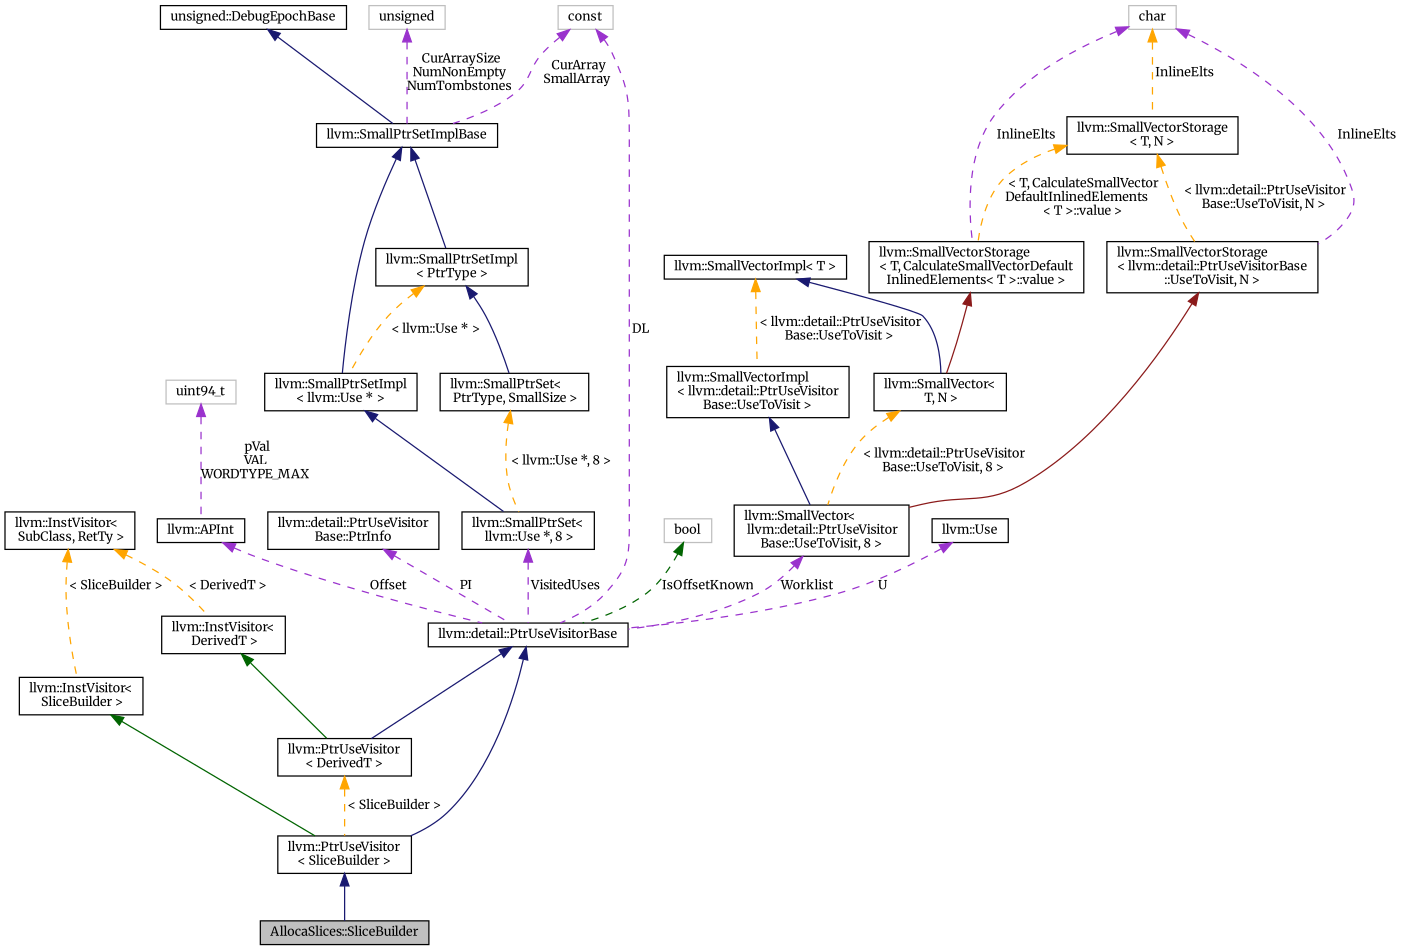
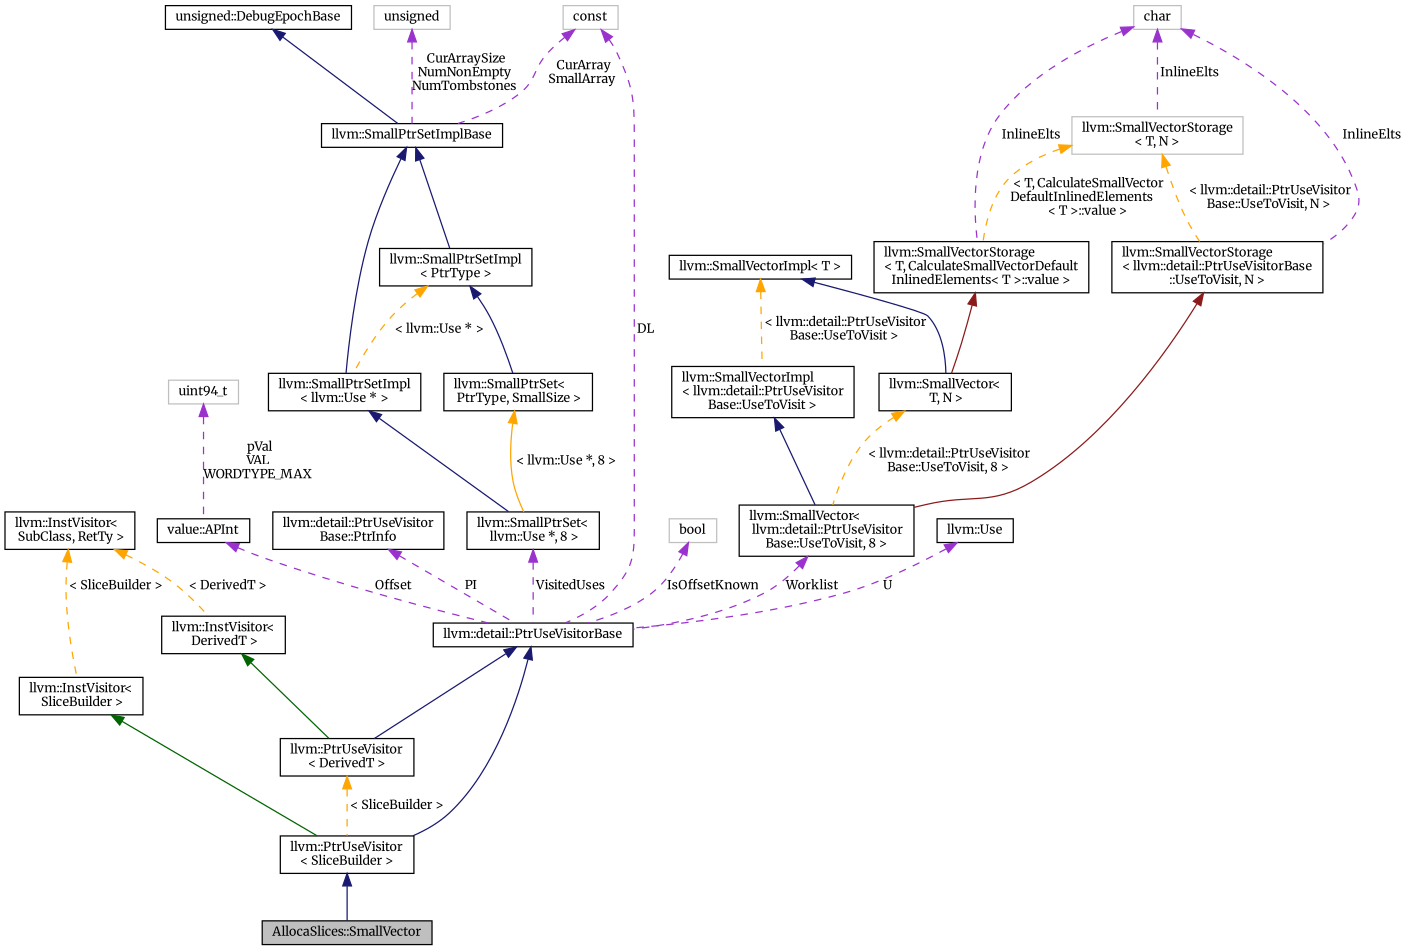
  digraph {
    fontname=Merriweather
    rankdir=TB
    node [color=black fontname=Merriweather fontsize=10 shape=record]
    edge [color=darkorchid3 dir=back fontname=Merriweather fontsize=10 labelfontname=Helvetica labelfontsize=10 style=dashed]
-   n1 [fillcolor=grey75 fontcolor=black height=0.2 label="AllocaSlices::SliceBuilder" style=filled width=0.4]
+   n1 [fillcolor=grey75 fontcolor=black height=0.2 label="AllocaSlices::SmallVector" style=filled width=0.4]
    n2 [height=0.2 label="llvm::PtrUseVisitor\l\< SliceBuilder \>" width=0.4]
    n3 [height=0.2 label="llvm::InstVisitor\<\l SliceBuilder \>" width=0.4]
    n4 [height=0.2 label="llvm::InstVisitor\<\l SubClass, RetTy \>" width=0.4]
    n5 [height=0.2 label="llvm::InstVisitor\<\l DerivedT \>" width=0.4]
    n6 [height=0.2 label="llvm::PtrUseVisitor\l\< DerivedT \>" width=0.4]
    n7 [height=0.2 label="llvm::detail::PtrUseVisitorBase" width=0.4]
-   n8 [height=0.2 label="llvm::APInt" width=0.4]
+   n8 [height=0.2 label="value::APInt" width=0.4]
    n9 [color=grey75 height=0.2 label=uint94_t width=0.4]
    n10 [height=0.2 label="llvm::detail::PtrUseVisitor\lBase::PtrInfo" width=0.4]
    n11 [height=0.2 label="llvm::SmallPtrSet\<\l llvm::Use *, 8 \>" width=0.4]
    n12 [height=0.2 label="llvm::SmallPtrSetImpl\l\< llvm::Use * \>" width=0.4]
    n13 [height=0.2 label="llvm::SmallPtrSetImplBase" width=0.4]
    n14 [height=0.2 label="llvm::SmallPtrSetImpl\l\< PtrType \>" width=0.4]
    n15 [height=0.2 label="llvm::SmallPtrSet\<\l PtrType, SmallSize \>" width=0.4]
    n16 [height=0.2 label="unsigned::DebugEpochBase" width=0.4]
    n17 [color=grey75 height=0.2 label=unsigned width=0.4]
    n18 [color=grey75 height=0.2 label=const width=0.4]
    n19 [color=grey75 height=0.2 label=bool width=0.4]
    n20 [height=0.2 label="llvm::SmallVector\<\l llvm::detail::PtrUseVisitor\lBase::UseToVisit, 8 \>" width=0.4]
    n21 [height=0.2 label="llvm::SmallVectorImpl\l\< llvm::detail::PtrUseVisitor\lBase::UseToVisit \>" width=0.4]
    n22 [height=0.2 label="llvm::SmallVectorImpl\< T \>" width=0.4]
    n23 [height=0.2 label="llvm::SmallVector\<\l T, N \>" width=0.4]
    n24 [height=0.2 label="llvm::SmallVectorStorage\l\< llvm::detail::PtrUseVisitorBase\l::UseToVisit, N \>" width=0.4]
    n25 [color=grey75 height=0.2 label=char width=0.4]
-   n26 [height=0.2 label="llvm::SmallVectorStorage\l\< T, N \>" width=0.4]
+   n26 [color=grey75 height=0.2 label="llvm::SmallVectorStorage\l\< T, N \>" width=0.4]
    n27 [height=0.2 label="llvm::SmallVectorStorage\l\< T, CalculateSmallVectorDefault\lInlinedElements\< T \>::value \>" width=0.4]
    n28 [height=0.2 label="llvm::Use" width=0.4]
    n2 -> n1 [color=midnightblue style=solid]
    n3 -> n2 [color=darkgreen style=solid]
    n4 -> n3 [color=orange label=" \< SliceBuilder \>"]
    n4 -> n5 [color=orange label=" \< DerivedT \>"]
    n5 -> n6 [color=darkgreen style=solid]
    n6 -> n2 [color=orange label=" \< SliceBuilder \>"]
    n7 -> n2 [color=midnightblue style=solid]
    n7 -> n6 [color=midnightblue style=solid]
    n8 -> n7 [label=" Offset"]
    n9 -> n8 [label=" pVal\nVAL\nWORDTYPE_MAX"]
    n10 -> n7 [label=" PI"]
    n11 -> n7 [label=" VisitedUses"]
    n12 -> n11 [color=midnightblue style=solid]
    n13 -> n12 [color=midnightblue style=solid]
    n13 -> n14 [color=midnightblue style=solid]
    n14 -> n12 [color=orange label=" \< llvm::Use * \>"]
    n14 -> n15 [color=midnightblue style=solid]
-   n15 -> n11 [color=orange label=" \< llvm::Use *, 8 \>"]
+   n15 -> n11 [color=orange label=" \< llvm::Use *, 8 \>" style=solid]
    n16 -> n13 [color=midnightblue style=solid]
    n17 -> n13 [label=" CurArraySize\nNumNonEmpty\nNumTombstones"]
    n18 -> n7 [label=" DL"]
    n18 -> n13 [label=" CurArray\nSmallArray"]
-   n19 -> n7 [color=darkgreen label=" IsOffsetKnown"]
+   n19 -> n7 [label=" IsOffsetKnown"]
    n20 -> n7 [label=" Worklist"]
    n21 -> n20 [color=midnightblue style=solid]
    n22 -> n21 [color=orange label=" \< llvm::detail::PtrUseVisitor\lBase::UseToVisit \>"]
    n22 -> n23 [color=midnightblue style=solid]
    n23 -> n20 [color=orange label=" \< llvm::detail::PtrUseVisitor\lBase::UseToVisit, 8 \>"]
    n24 -> n20 [color=firebrick4 style=solid]
    n25 -> n24 [label=" InlineElts"]
-   n25 -> n26 [color=orange label=" InlineElts"]
+   n25 -> n26 [label=" InlineElts"]
    n25 -> n27 [label=" InlineElts"]
    n26 -> n24 [color=orange label=" \< llvm::detail::PtrUseVisitor\lBase::UseToVisit, N \>"]
    n26 -> n27 [color=orange label=" \< T, CalculateSmallVector\lDefaultInlinedElements\l\< T \>::value \>"]
    n27 -> n23 [color=firebrick4 style=solid]
    n28 -> n7 [label=" U"]
  }
